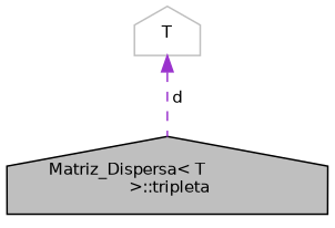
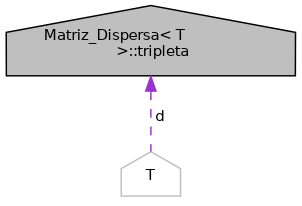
  digraph {
    node [fontname=Helvetica fontsize=10 shape=house style=filled]
    n1 [color=black fillcolor=grey75 fontcolor=black height=0.2 label="Matriz_Dispersa\< T\l \>::tripleta" width=0.4]
    n2 [color=grey75 fillcolor=white height=0.2 label=T width=0.4]
-   n2 -> n1 [color=darkorchid3 dir=back fontname=Helvetica fontsize=10 label=" d" labelfontname=Helvetica labelfontsize=10 style=dashed]
+   n1 -> n2 [color=darkorchid3 dir=back fontname=Helvetica fontsize=10 label=" d" labelfontname=Helvetica labelfontsize=10 style=dashed]
  }
